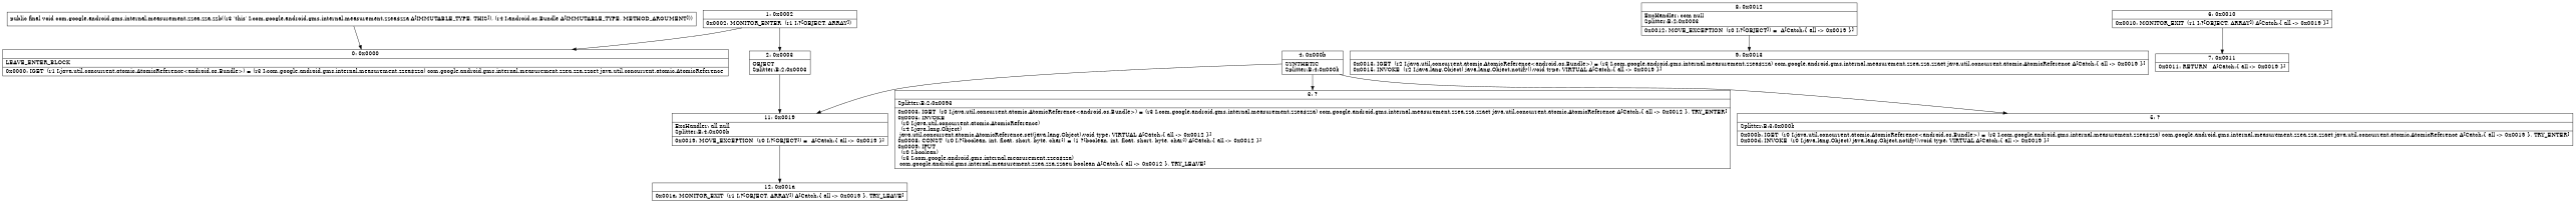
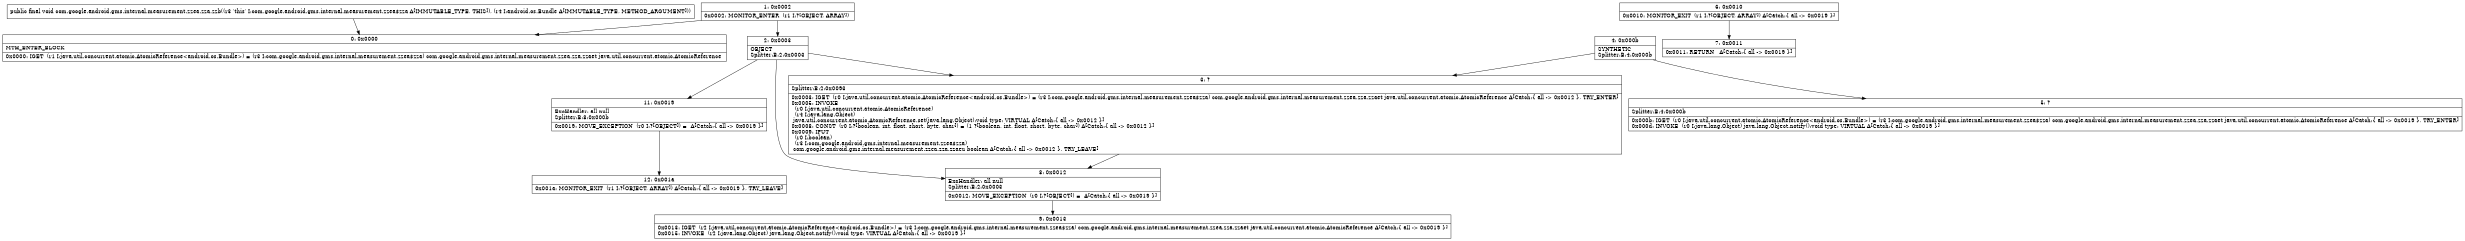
  digraph {
    node [shape=record]
-   n1 [label="{0\:\ 0x0000|LEAVE_ENTER_BLOCK\l|0x0000: IGET  (r1 I:java.util.concurrent.atomic.AtomicReference\<android.os.Bundle\>) = (r3 I:com.google.android.gms.internal.measurement.zzea$zza) com.google.android.gms.internal.measurement.zzea.zza.zzaet java.util.concurrent.atomic.AtomicReference \l}"]
+   n1 [label="{0\:\ 0x0000|MTH_ENTER_BLOCK\l|0x0000: IGET  (r1 I:java.util.concurrent.atomic.AtomicReference\<android.os.Bundle\>) = (r3 I:com.google.android.gms.internal.measurement.zzea$zza) com.google.android.gms.internal.measurement.zzea.zza.zzaet java.util.concurrent.atomic.AtomicReference \l}"]
    n2 [label="{1\:\ 0x0002|0x0002: MONITOR_ENTER  (r1 I:?[OBJECT, ARRAY]) \l}"]
    n3 [label="{2\:\ 0x0003|OBJECT\lSplitter:B:2:0x0003\l}"]
    n4 [label="{3\:\ ?|Splitter:B:2:0x0093\l|0x0003: IGET  (r0 I:java.util.concurrent.atomic.AtomicReference\<android.os.Bundle\>) = (r3 I:com.google.android.gms.internal.measurement.zzea$zza) com.google.android.gms.internal.measurement.zzea.zza.zzaet java.util.concurrent.atomic.AtomicReference A[Catch:\{ all \-\> 0x0012 \}, TRY_ENTER]\l0x0005: INVOKE  \l  (r0 I:java.util.concurrent.atomic.AtomicReference)\l  (r4 I:java.lang.Object)\l java.util.concurrent.atomic.AtomicReference.set(java.lang.Object):void type: VIRTUAL A[Catch:\{ all \-\> 0x0012 \}]\l0x0008: CONST  (r0 I:?[boolean, int, float, short, byte, char]) = (1 ?[boolean, int, float, short, byte, char]) A[Catch:\{ all \-\> 0x0012 \}]\l0x0009: IPUT  \l  (r0 I:boolean)\l  (r3 I:com.google.android.gms.internal.measurement.zzea$zza)\l com.google.android.gms.internal.measurement.zzea.zza.zzaeu boolean A[Catch:\{ all \-\> 0x0012 \}, TRY_LEAVE]\l}"]
-   n5 [label="{8\:\ 0x0012|ExcHandler: com null\lSplitter:B:2:0x0003\l|0x0012: MOVE_EXCEPTION  (r0 I:?[OBJECT]) =  A[Catch:\{ all \-\> 0x0019 \}]\l}"]
-   n6 [label="{11\:\ 0x0019|ExcHandler: all null\lSplitter:B:4:0x000b\l|0x0019: MOVE_EXCEPTION  (r0 I:?[OBJECT]) =  A[Catch:\{ all \-\> 0x0019 \}]\l}"]
+   n5 [label="{8\:\ 0x0012|ExcHandler: all null\lSplitter:B:2:0x0003\l|0x0012: MOVE_EXCEPTION  (r0 I:?[OBJECT]) =  A[Catch:\{ all \-\> 0x0019 \}]\l}"]
+   n6 [label="{11\:\ 0x0019|ExcHandler: all null\lSplitter:B:8:0x000b\l|0x0019: MOVE_EXCEPTION  (r0 I:?[OBJECT]) =  A[Catch:\{ all \-\> 0x0019 \}]\l}"]
    n7 [label="{9\:\ 0x0013|0x0013: IGET  (r2 I:java.util.concurrent.atomic.AtomicReference\<android.os.Bundle\>) = (r3 I:com.google.android.gms.internal.measurement.zzea$zza) com.google.android.gms.internal.measurement.zzea.zza.zzaet java.util.concurrent.atomic.AtomicReference A[Catch:\{ all \-\> 0x0019 \}]\l0x0015: INVOKE  (r2 I:java.lang.Object) java.lang.Object.notify():void type: VIRTUAL A[Catch:\{ all \-\> 0x0019 \}]\l}"]
    n8 [label="{12\:\ 0x001a|0x001a: MONITOR_EXIT  (r1 I:?[OBJECT, ARRAY]) A[Catch:\{ all \-\> 0x0019 \}, TRY_LEAVE]\l}"]
    n9 [label="{4\:\ 0x000b|SYNTHETIC\lSplitter:B:4:0x000b\l}"]
-   n10 [label="{5\:\ ?|Splitter:B:3:0x000b\l|0x000b: IGET  (r0 I:java.util.concurrent.atomic.AtomicReference\<android.os.Bundle\>) = (r3 I:com.google.android.gms.internal.measurement.zzea$zza) com.google.android.gms.internal.measurement.zzea.zza.zzaet java.util.concurrent.atomic.AtomicReference A[Catch:\{ all \-\> 0x0019 \}, TRY_ENTER]\l0x000d: INVOKE  (r0 I:java.lang.Object) java.lang.Object.notify():void type: VIRTUAL A[Catch:\{ all \-\> 0x0019 \}]\l}"]
+   n10 [label="{5\:\ ?|Splitter:B:4:0x000b\l|0x000b: IGET  (r0 I:java.util.concurrent.atomic.AtomicReference\<android.os.Bundle\>) = (r3 I:com.google.android.gms.internal.measurement.zzea$zza) com.google.android.gms.internal.measurement.zzea.zza.zzaet java.util.concurrent.atomic.AtomicReference A[Catch:\{ all \-\> 0x0019 \}, TRY_ENTER]\l0x000d: INVOKE  (r0 I:java.lang.Object) java.lang.Object.notify():void type: VIRTUAL A[Catch:\{ all \-\> 0x0019 \}]\l}"]
    n11 [label="{6\:\ 0x0010|0x0010: MONITOR_EXIT  (r1 I:?[OBJECT, ARRAY]) A[Catch:\{ all \-\> 0x0019 \}]\l}"]
    n12 [label="{7\:\ 0x0011|0x0011: RETURN   A[Catch:\{ all \-\> 0x0019 \}]\l}"]
    n13 [label="{public final void com.google.android.gms.internal.measurement.zzea.zza.zzb((r3 'this' I:com.google.android.gms.internal.measurement.zzea$zza A[IMMUTABLE_TYPE, THIS]), (r4 I:android.os.Bundle A[IMMUTABLE_TYPE, METHOD_ARGUMENT])) }"]
    n2 -> n1
    n2 -> n3
+   n3 -> n4
+   n3 -> n5
    n3 -> n6
+   n4 -> n5
    n5 -> n7
    n6 -> n8
    n9 -> n4
-   n9 -> n6
    n9 -> n10
    n11 -> n12
    n13 -> n1
  }
